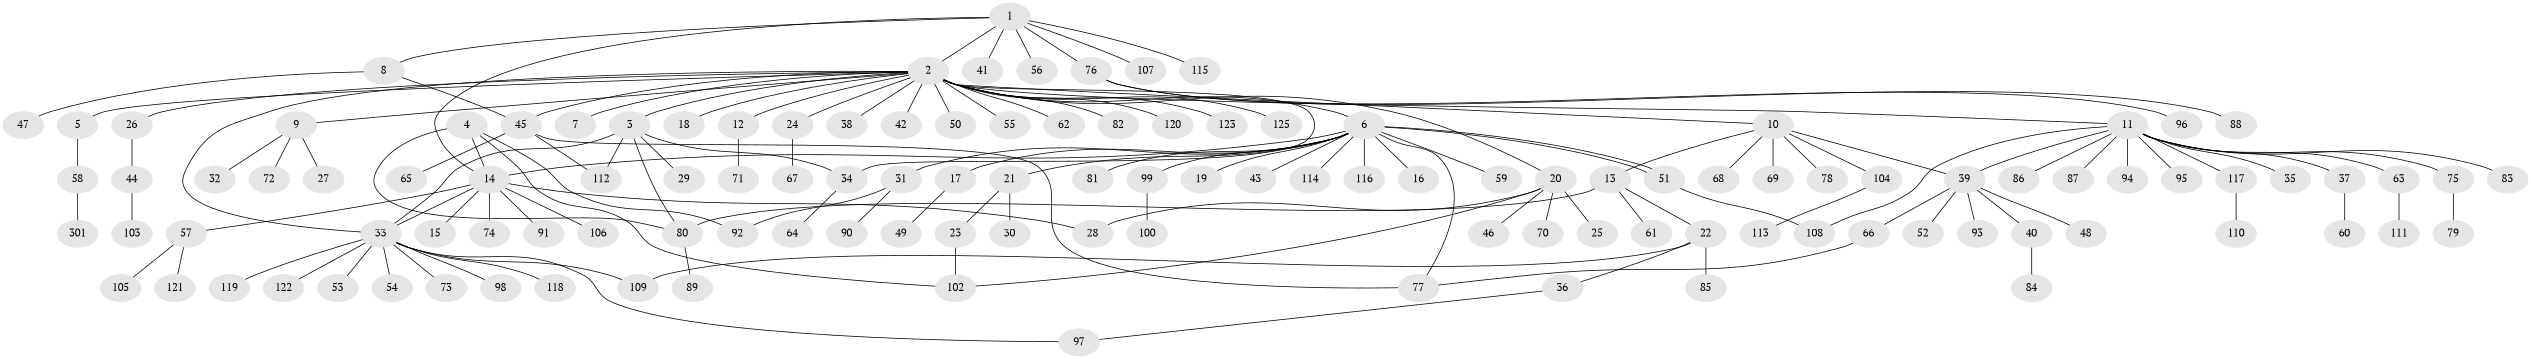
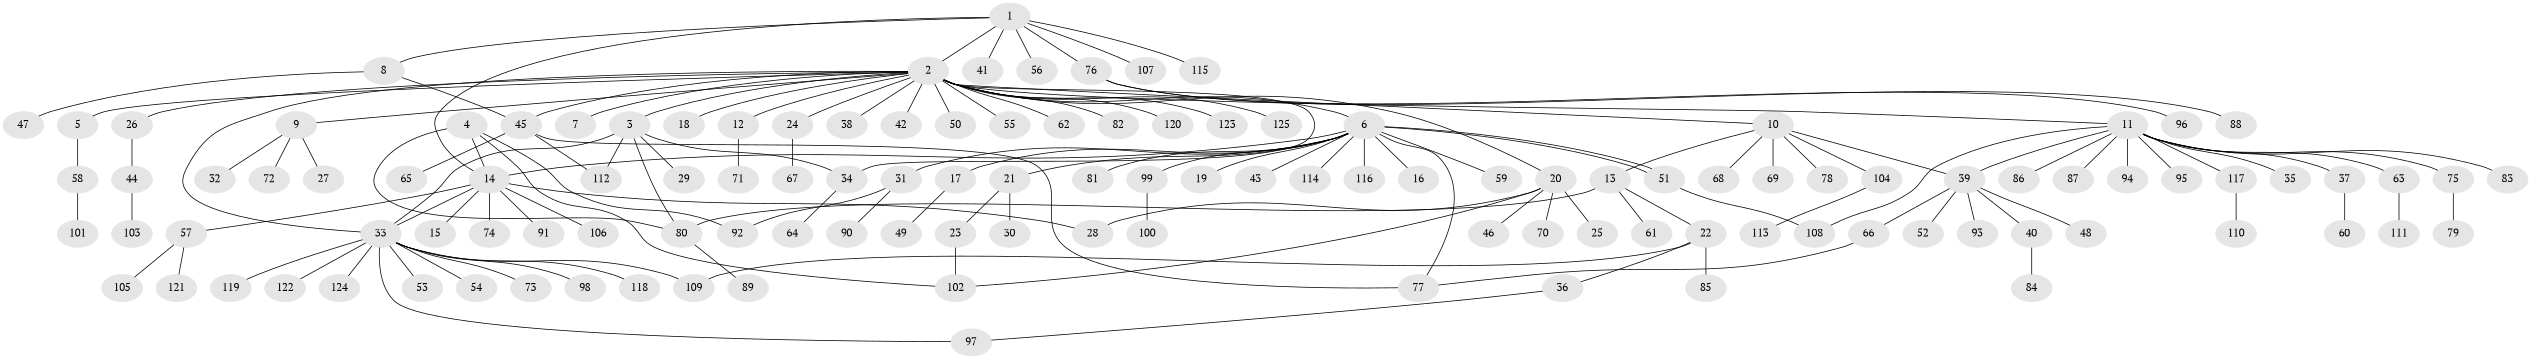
  graph {
    fontname="PT Serif"
    node [color=gray90 fontname="PT Serif" style=filled]
    edge [fontname="PT Serif"]
    1
    2
    8
    14
    41
    56
    76
    107
    115
    3
    5
    6
    7
    9
    10
    11
    12
    18
    20
    24
    26
    33
    34
    38
    42
    45
    50
    55
    62
    82
    120
    123
    125
    47
    15
    28
    57
    74
    91
    106
    88
    96
    29
    80
    112
    4
    92
    102
    58
    16
    17
    19
    21
    31
    43
    51
    59
    77
    81
    99
    114
    116
    27
    32
    72
    13
    39
    68
    69
    78
    104
    35
    37
    63
    75
    83
    86
    87
    94
    95
    108
    117
    71
    25
    46
    70
    67
    44
    109
    53
    54
    73
    97
    98
    118
    119
    122
+   124
    64
    65
    89
-   101 [label=301]
+   101
    49
    23
    30
    90
    100
    22
    61
    40
    48
    52
    66
    93
    113
    60
    111
    79
    110
    36
    85
    105
    121
    103
    84
    1 -- 2
    1 -- 8
    1 -- 14
    1 -- 41
    1 -- 56
    1 -- 76
    1 -- 107
    1 -- 115
    2 -- 3
    2 -- 5
    2 -- 6
    2 -- 7
    2 -- 9
    2 -- 10
    2 -- 11
    2 -- 12
    2 -- 18
    2 -- 20
    2 -- 24
    2 -- 26
    2 -- 33
    2 -- 34
    2 -- 38
    2 -- 42
    2 -- 45
    2 -- 50
    2 -- 55
    2 -- 62
    2 -- 82
    2 -- 120
    2 -- 123
    2 -- 125
    8 -- 45
    8 -- 47
    14 -- 33
    14 -- 15
    14 -- 28
    14 -- 57
    14 -- 74
    14 -- 91
    14 -- 106
    76 -- 88
    76 -- 96
    3 -- 33
    3 -- 34
    3 -- 29
    3 -- 80
    3 -- 112
    5 -- 58
    6 -- 14
    6 -- 16
    6 -- 17
    6 -- 19
    6 -- 21
    6 -- 31
    6 -- 43
    6 -- 51
    6 -- 51
    6 -- 59
    6 -- 77
    6 -- 81
    6 -- 99
    6 -- 114
    6 -- 116
    9 -- 27
    9 -- 32
    9 -- 72
    10 -- 13
    10 -- 39
    10 -- 68
    10 -- 69
    10 -- 78
    10 -- 104
    11 -- 39
    11 -- 35
    11 -- 37
    11 -- 63
    11 -- 75
    11 -- 83
    11 -- 86
    11 -- 87
    11 -- 94
    11 -- 95
    11 -- 108
    11 -- 117
    12 -- 71
    20 -- 28
    20 -- 102
    20 -- 25
    20 -- 46
    20 -- 70
    24 -- 67
    26 -- 44
    33 -- 109
    33 -- 53
    33 -- 54
    33 -- 73
    33 -- 97
    33 -- 98
    33 -- 118
    33 -- 119
    33 -- 122
+   33 -- 124
    34 -- 64
    45 -- 112
    45 -- 77
    45 -- 65
    57 -- 105
    57 -- 121
    80 -- 89
    4 -- 14
    4 -- 80
    4 -- 92
    4 -- 102
    58 -- 101
    17 -- 49
    21 -- 23
    21 -- 30
    31 -- 92
    31 -- 90
    51 -- 108
    99 -- 100
    13 -- 80
    13 -- 22
    13 -- 61
    39 -- 40
    39 -- 48
    39 -- 52
    39 -- 66
    39 -- 93
    104 -- 113
    37 -- 60
    63 -- 111
    75 -- 79
    117 -- 110
    44 -- 103
    23 -- 102
    22 -- 109
    22 -- 36
    22 -- 85
    40 -- 84
    66 -- 77
    36 -- 97
  }
